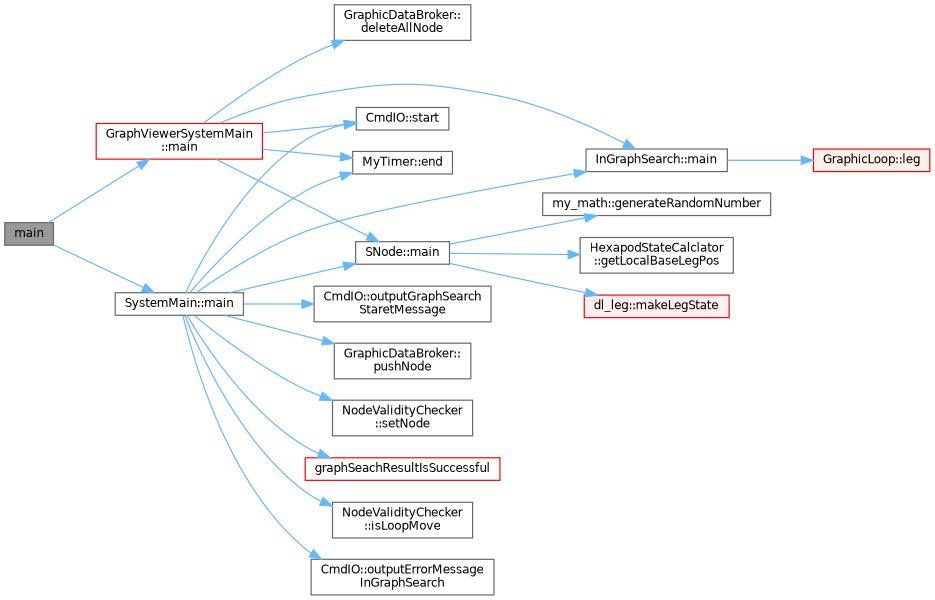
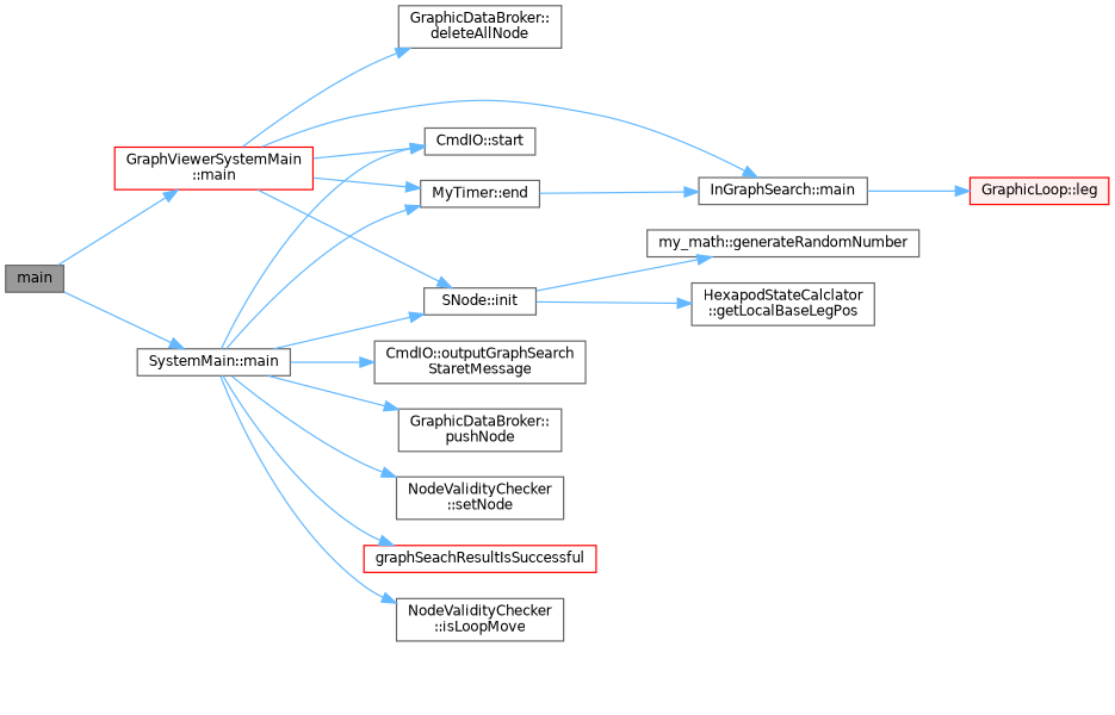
  digraph {
    rankdir=LR
    node [color=grey40 fillcolor=white fontname=Helvetica fontsize=10 shape=box style=filled]
    edge [color=steelblue1 fontname=Helvetica fontsize=10 labelfontname=Helvetica labelfontsize=10 style=solid]
    n1 [color=gray40 fillcolor=grey60 fontcolor=black height=0.2 label=main width=0.4]
    n2 [color=red height=0.2 label="GraphViewerSystemMain\l::main" width=0.4]
    n3 [height=0.2 label="SystemMain::main" width=0.4]
    n4 [height=0.2 label="GraphicDataBroker::\ldeleteAllNode" width=0.4]
    n5 [height=0.2 label="MyTimer::end" width=0.4]
-   n6 [height=0.2 label="SNode::main" width=0.4]
+   n6 [height=0.2 label="SNode::init" width=0.4]
    n7 [height=0.2 label="InGraphSearch::main" width=0.4]
    n8 [height=0.2 label="CmdIO::start" width=0.4]
    n9 [color=red height=0.2 label=graphSeachResultIsSuccessful width=0.4]
    n10 [height=0.2 label="NodeValidityChecker\l::isLoopMove" width=0.4]
-   n11 [height=0.2 label="CmdIO::outputErrorMessage\lInGraphSearch" width=0.4]
    n12 [height=0.2 label="CmdIO::outputGraphSearch\lStaretMessage" width=0.4]
    n13 [height=0.2 label="GraphicDataBroker::\lpushNode" width=0.4]
    n14 [height=0.2 label="NodeValidityChecker\l::setNode" width=0.4]
    n15 [height=0.2 label="my_math::generateRandomNumber" width=0.4]
    n16 [height=0.2 label="HexapodStateCalclator\l::getLocalBaseLegPos" width=0.4]
-   n17 [color=red fillcolor="#FFF0F0" height=0.2 label="dl_leg::makeLegState" width=0.4]
    n18 [color=red fillcolor="#FFF0F0" height=0.2 label="GraphicLoop::leg" width=0.4]
    n1 -> n2
    n1 -> n3
    n2 -> n4
    n2 -> n5
    n2 -> n6
    n2 -> n7
    n2 -> n8
    n3 -> n5
    n3 -> n6
-   n3 -> n7
+   n5 -> n7
    n3 -> n8
    n3 -> n9
    n3 -> n10
-   n3 -> n11
    n3 -> n12
    n3 -> n13
    n3 -> n14
    n6 -> n15
    n6 -> n16
-   n6 -> n17
    n7 -> n18
  }
